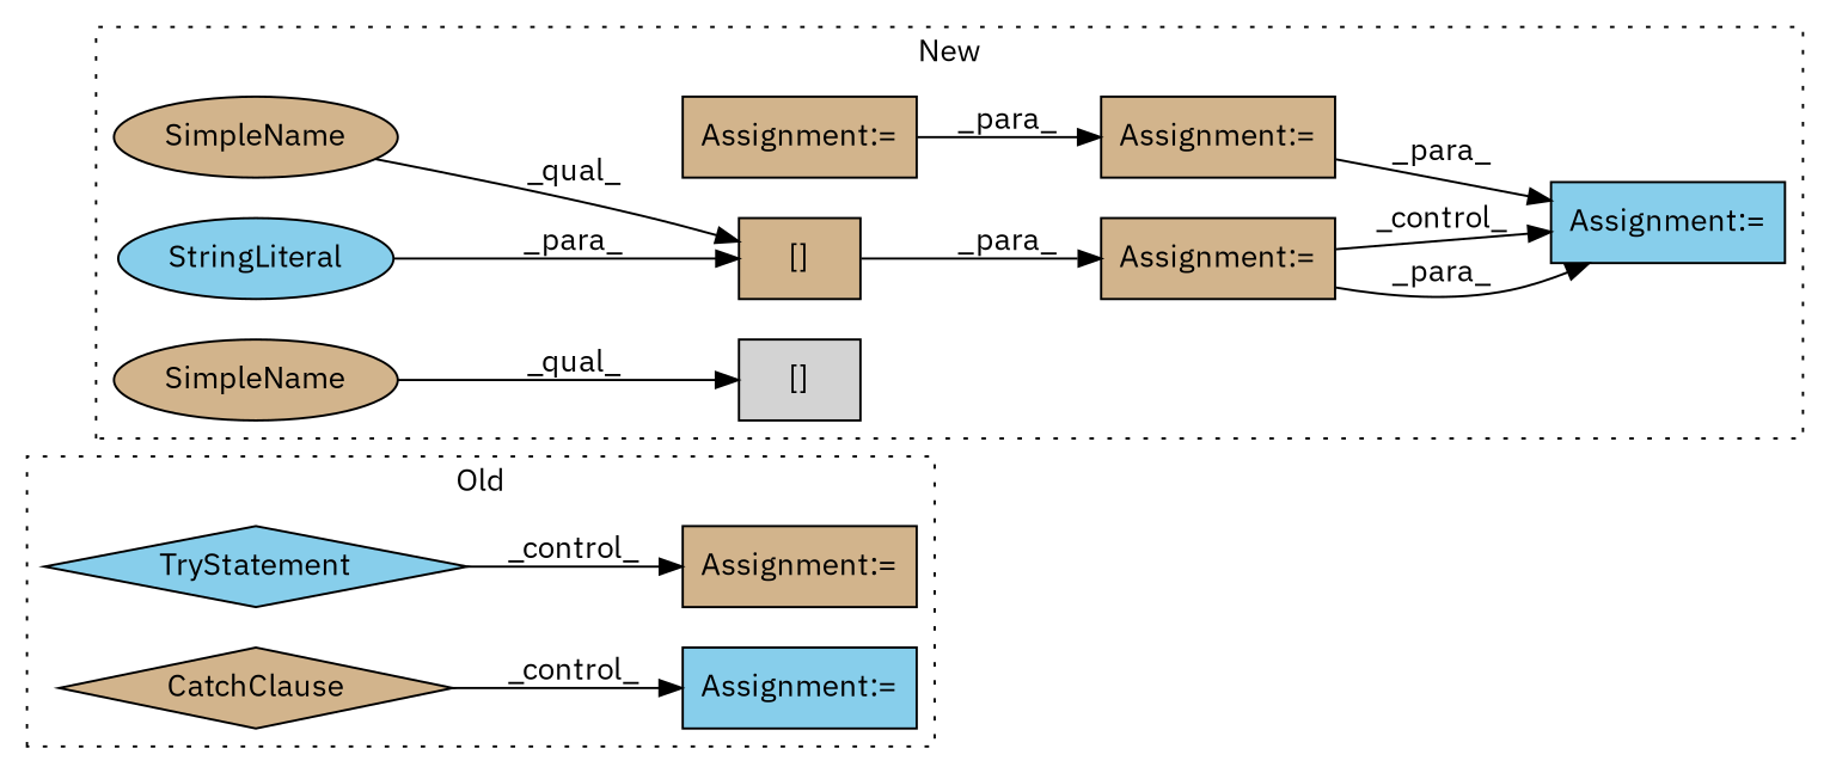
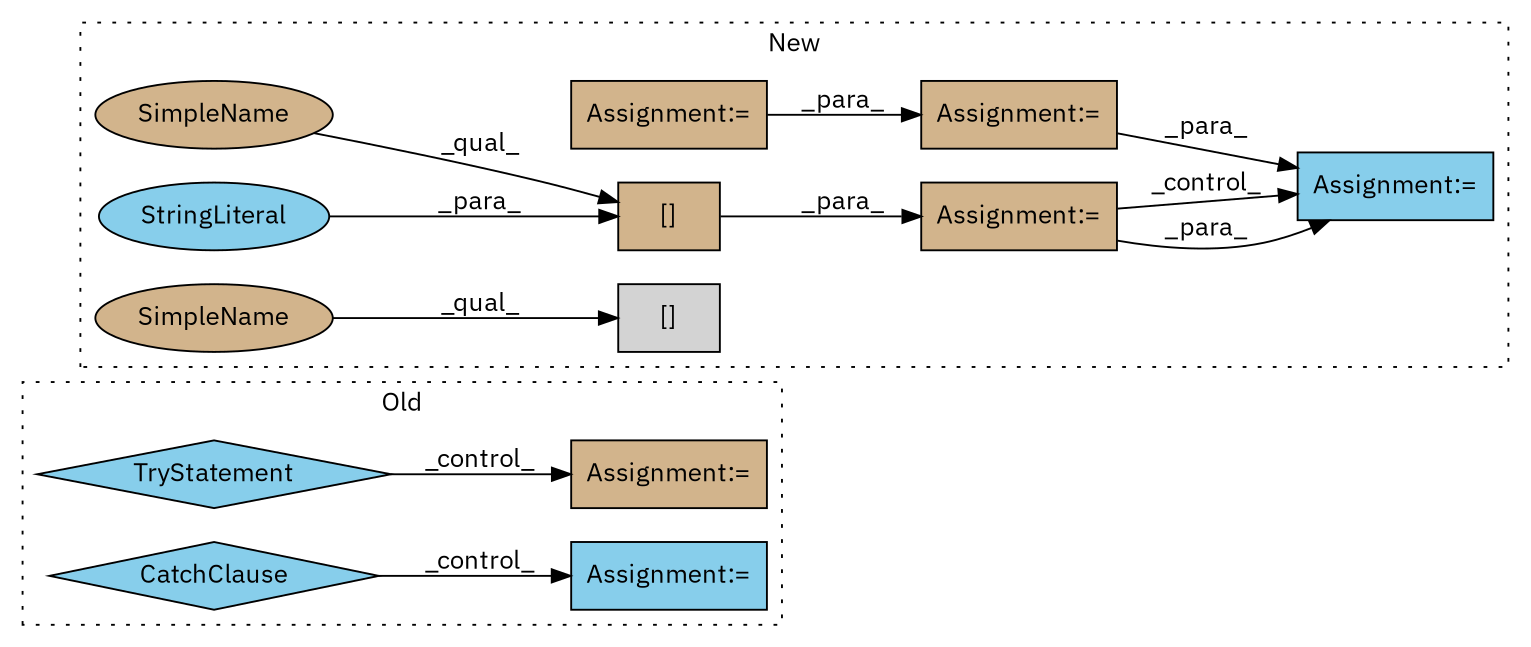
  digraph {
    fontname="IBM Plex Sans"
    rankdir=LR
    node [a=7 fillcolor=tan fontname="IBM Plex Sans" l=1 shape=box style=filled]
    edge [fontname="IBM Plex Sans"]
    n1 [a=54 fillcolor=skyblue l=4 label=TryStatement s=989 shape=diamond]
-   n2 [a=12 l="11,2" label=CatchClause s="1038,1072" shape=diamond]
+   n2 [a=12 fillcolor=skyblue l="11,2" label=CatchClause s="1038,1072" shape=diamond]
    n3 [label="Assignment:=" s=1003]
    n4 [fillcolor=skyblue label="Assignment:=" s=1084]
    n5 [a=2 l="13,1" label="[]" s="1312,1343"]
    n6 [a=45 fillcolor=skyblue l=18 label=StringLiteral s=1325 shape=ellipse]
    n7 [l="53,2" label="Assignment:=" s="1247,1344"]
    n8 [fillcolor=skyblue label="Assignment:=" s=1356]
    n9 [a=2 fillcolor=lightgrey l="13,1" label="[]" s="1430,1445"]
    n10 [label="Assignment:=" s=1179]
    n11 [label="Assignment:=" s=1089]
    n12 [a=42 l=12 label=SimpleName s=1430 shape=ellipse]
    n13 [a=42 l=12 label=SimpleName s=1312 shape=ellipse]
    subgraph cluster_1 {
      label=Old
      style=dotted
      n1
      n2
      n3
      n4
    }
    subgraph cluster_2 {
      label=New
      style=dotted
      n5
      n6
      n7
      n8
      n9
      n10
      n11
      n12
      n13
    }
    n1 -> n3 [label=_control_]
    n2 -> n4 [label=_control_]
    n5 -> n7 [label=_para_]
    n6 -> n5 [label=_para_]
    n7 -> n8 [label=_control_]
    n7 -> n8 [label=_para_]
    n10 -> n8 [label=_para_]
    n11 -> n10 [label=_para_]
    n12 -> n9 [label=_qual_]
    n13 -> n5 [label=_qual_]
  }
